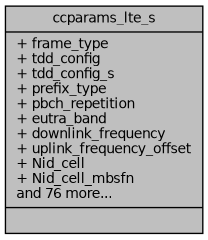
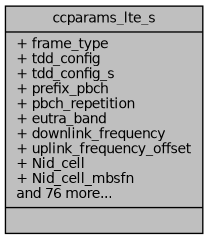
  digraph {
-   n1 [color=black fillcolor=grey75 fontcolor=black fontname=Helvetica fontsize=10 height=0.2 label="{ccparams_lte_s\n|+ frame_type\l+ tdd_config\l+ tdd_config_s\l+ prefix_type\l+ pbch_repetition\l+ eutra_band\l+ downlink_frequency\l+ uplink_frequency_offset\l+ Nid_cell\l+ Nid_cell_mbsfn\land 76 more...\l|}" shape=record style=filled width=0.4]
+   n1 [color=black fillcolor=grey75 fontcolor=black fontname=Helvetica fontsize=10 height=0.2 label="{ccparams_lte_s\n|+ frame_type\l+ tdd_config\l+ tdd_config_s\l+ prefix_pbch\l+ pbch_repetition\l+ eutra_band\l+ downlink_frequency\l+ uplink_frequency_offset\l+ Nid_cell\l+ Nid_cell_mbsfn\land 76 more...\l|}" shape=record style=filled width=0.4]
  }
